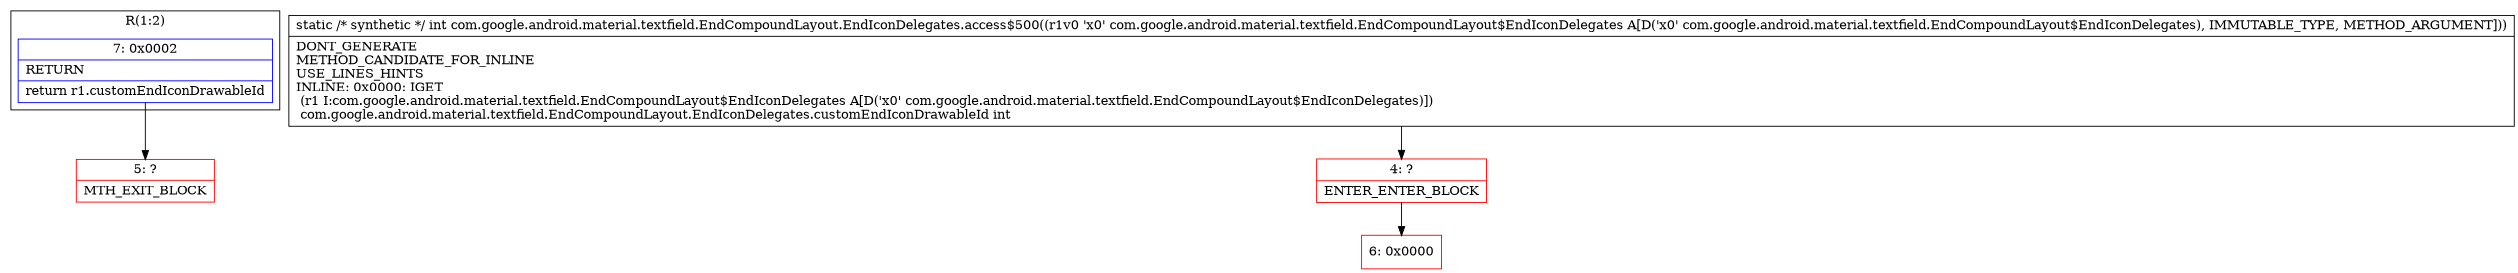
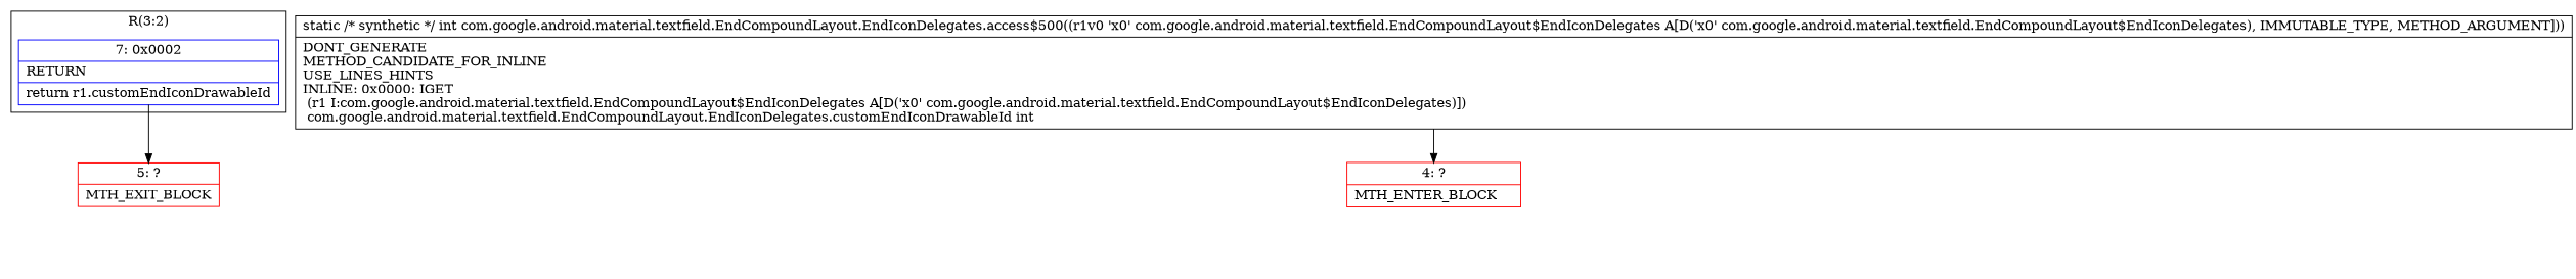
  digraph {
    node [color=red shape=record]
    n1 [color=blue label="{7\:\ 0x0002|RETURN\l|return r1.customEndIconDrawableId\l}"]
    n2 [label="{5\:\ ?|MTH_EXIT_BLOCK\l}"]
-   n3 [label="{4\:\ ?|ENTER_ENTER_BLOCK\l}"]
-   n4 [label="{6\:\ 0x0000}"]
+   n3 [label="{4\:\ ?|MTH_ENTER_BLOCK\l}"]
    n5 [label="{static \/* synthetic *\/ int com.google.android.material.textfield.EndCompoundLayout.EndIconDelegates.access$500((r1v0 'x0' com.google.android.material.textfield.EndCompoundLayout$EndIconDelegates A[D('x0' com.google.android.material.textfield.EndCompoundLayout$EndIconDelegates), IMMUTABLE_TYPE, METHOD_ARGUMENT]))  | DONT_GENERATE\lMETHOD_CANDIDATE_FOR_INLINE\lUSE_LINES_HINTS\lINLINE: 0x0000: IGET  \l  (r1 I:com.google.android.material.textfield.EndCompoundLayout$EndIconDelegates A[D('x0' com.google.android.material.textfield.EndCompoundLayout$EndIconDelegates)])\l com.google.android.material.textfield.EndCompoundLayout.EndIconDelegates.customEndIconDrawableId int\l}" color=""]
    subgraph cluster_1 {
-     label="R(1:2)"
+     label="R(3:2)"
      n1
    }
    n1 -> n2
-   n3 -> n4
    n5 -> n3
  }
